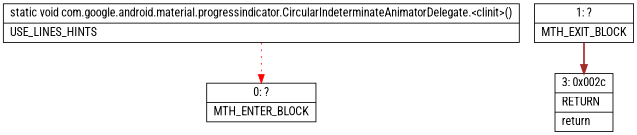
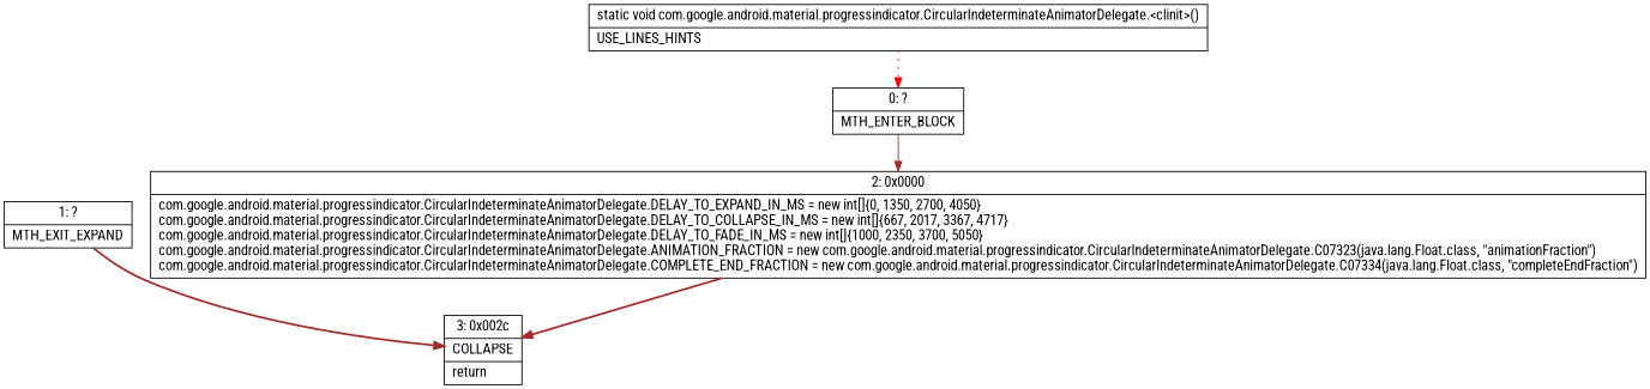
  digraph {
    fontname="Roboto Condensed"
    node [fontname="Roboto Condensed" shape=record]
    edge [color=brown fontname="Roboto Condensed" style=bold]
    n1 [label="{0\:\ ?|MTH_ENTER_BLOCK\l}"]
-   n3 [label="{3\:\ 0x002c|RETURN\l|return\l}"]
-   n4 [label="{1\:\ ?|MTH_EXIT_BLOCK\l}"]
+   n2 [label="{2\:\ 0x0000|com.google.android.material.progressindicator.CircularIndeterminateAnimatorDelegate.DELAY_TO_EXPAND_IN_MS = new int[]\{0, 1350, 2700, 4050\}\lcom.google.android.material.progressindicator.CircularIndeterminateAnimatorDelegate.DELAY_TO_COLLAPSE_IN_MS = new int[]\{667, 2017, 3367, 4717\}\lcom.google.android.material.progressindicator.CircularIndeterminateAnimatorDelegate.DELAY_TO_FADE_IN_MS = new int[]\{1000, 2350, 3700, 5050\}\lcom.google.android.material.progressindicator.CircularIndeterminateAnimatorDelegate.ANIMATION_FRACTION = new com.google.android.material.progressindicator.CircularIndeterminateAnimatorDelegate.C07323(java.lang.Float.class, \"animationFraction\")\lcom.google.android.material.progressindicator.CircularIndeterminateAnimatorDelegate.COMPLETE_END_FRACTION = new com.google.android.material.progressindicator.CircularIndeterminateAnimatorDelegate.C07334(java.lang.Float.class, \"completeEndFraction\")\l}"]
+   n3 [label="{3\:\ 0x002c|COLLAPSE\l|return\l}"]
+   n4 [label="{1\:\ ?|MTH_EXIT_EXPAND\l}"]
    n5 [label="{static void com.google.android.material.progressindicator.CircularIndeterminateAnimatorDelegate.\<clinit\>()  | USE_LINES_HINTS\l}"]
+   n1 -> n2 [style=solid]
+   n2 -> n3
    n4 -> n3
    n5 -> n1 [color=red style=dotted]
  }
